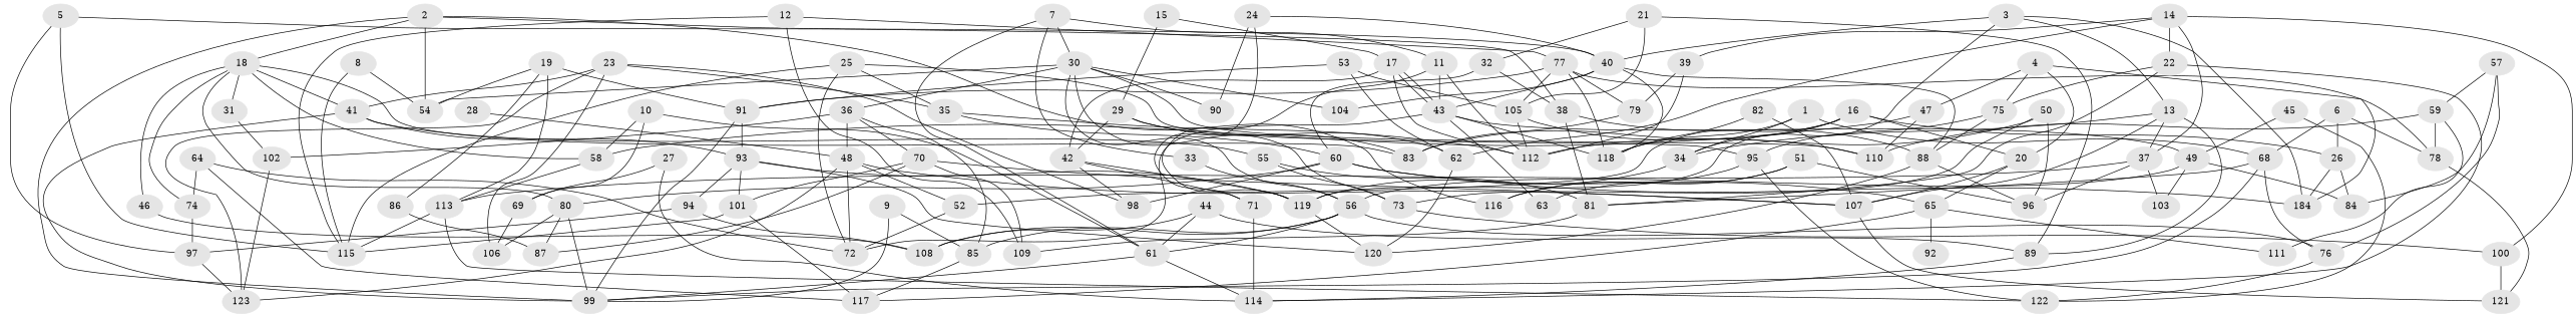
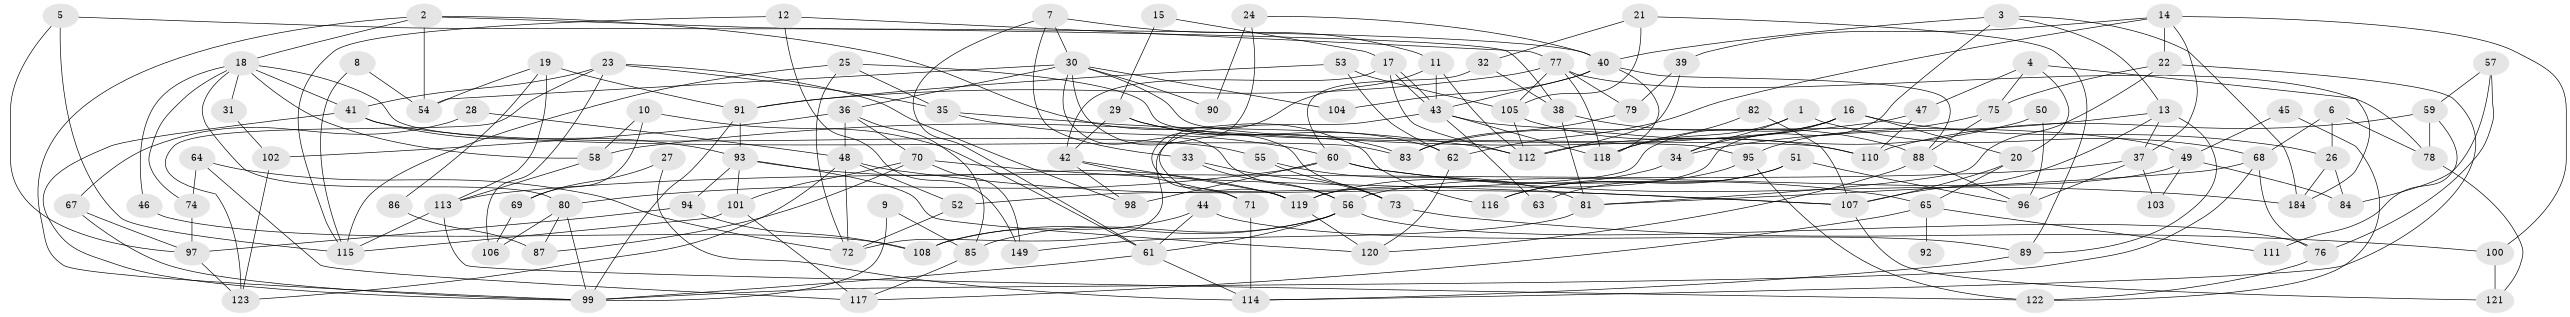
  graph {
    node [color=gray90 style=filled]
    1
    34
    68
    118
    119
    99
    81
    76
    2
    18
    38
    54
    116
    58
    83
    31
    41
    46
    74
    80
    88
    3
    13
    40
    n25 [label=184]
    37
    89
    107
    43
    104
    120
    4
    20
    47
    75
    65
    110
    95
    5
    97
    115
    123
    6
    26
    78
    84
    121
    7
    11
    30
    33
    61
    112
    90
    36
    56
    73
    114
    8
    9
    85
    117
    10
    69
    113
    106
    72
    49
    63
    12
    77
-   109
+   109 [label=149]
    91
    105
    79
    96
    103
    51
    14
    22
    39
    62
    100
    15
    17
    29
    42
    16
    52
    98
    71
    102
    55
    93
    108
    87
    19
    86
    122
    111
    92
    21
    32
    60
    23
    35
    24
    25
    27
    28
    48
+   67
    70
    101
    94
    44
    45
    50
    53
    57
    59
    64
    82
    1 -- 34
    1 -- 68
    1 -- 118
    34 -- 119
    68 -- 99
    68 -- 81
    68 -- 76
    119 -- 120
    81 -- 109
    76 -- 122
    2 -- 99
    2 -- 18
    2 -- 38
    2 -- 54
    2 -- 116
    18 -- 58
    18 -- 83
    18 -- 31
    18 -- 41
    18 -- 46
    18 -- 74
    18 -- 80
    38 -- 81
    38 -- 88
    58 -- 113
    31 -- 102
    41 -- 99
    41 -- 55
    41 -- 93
    46 -- 108
    74 -- 97
    80 -- 99
    80 -- 106
    80 -- 87
    88 -- 120
    88 -- 96
    3 -- 119
    3 -- 13
    3 -- 40
    3 -- n25
    13 -- 34
    13 -- 37
    13 -- 89
    13 -- 107
    40 -- 118
    40 -- 88
    40 -- 43
    40 -- 104
    37 -- 113
    37 -- 96
    37 -- 103
    89 -- 114
    107 -- 121
    43 -- 118
    43 -- 72
    43 -- 49
    43 -- 63
    4 -- n25
    4 -- 20
    4 -- 47
    4 -- 75
    20 -- 107
    20 -- 65
    47 -- 58
    47 -- 110
    75 -- 88
    75 -- 95
    65 -- 117
    65 -- 111
    65 -- 92
    95 -- 116
    95 -- 122
    5 -- 40
    5 -- 97
    5 -- 115
    97 -- 123
    6 -- 68
    6 -- 26
    6 -- 78
    26 -- n25
    26 -- 84
    78 -- 121
    7 -- 11
    7 -- 30
    7 -- 33
    7 -- 61
    11 -- 119
    11 -- 43
    11 -- 112
    30 -- 54
    30 -- 104
    30 -- 110
    30 -- 90
    30 -- 36
    30 -- 56
    30 -- 73
    33 -- 56
-   50 -- 73
+   33 -- 73
    61 -- 99
    61 -- 114
    36 -- 85
    36 -- 102
    36 -- 48
    36 -- 70
    56 -- 76
    56 -- 61
    56 -- 85
    56 -- 108
    73 -- 100
    8 -- 54
    8 -- 115
    9 -- 99
    9 -- 85
    85 -- 117
    10 -- 58
    10 -- 61
    10 -- 69
    69 -- 106
    113 -- 115
    113 -- 122
    49 -- 84
    49 -- 56
    49 -- 103
    12 -- 115
    12 -- 77
    12 -- 109
    77 -- 118
    77 -- 78
    77 -- 91
    77 -- 105
    77 -- 79
    91 -- 99
    91 -- 93
    105 -- 110
    105 -- 112
    79 -- 83
    51 -- 116
    51 -- 63
    51 -- 96
    14 -- 37
    14 -- 22
    14 -- 39
    14 -- 62
    14 -- 100
    22 -- 81
    22 -- 75
    22 -- 114
    39 -- 112
    39 -- 79
    62 -- 120
    100 -- 121
    15 -- 17
    15 -- 29
    17 -- 43
    17 -- 43
    17 -- 112
    17 -- 42
    29 -- 83
    29 -- 62
    29 -- 42
    42 -- 119
    42 -- 98
    42 -- 71
    16 -- 34
    16 -- 83
    16 -- 20
    16 -- 26
    16 -- 52
    52 -- 72
    71 -- 114
    102 -- 123
    55 -- 81
    55 -- 73
    93 -- 119
    93 -- 120
    93 -- 101
    93 -- 94
    19 -- 54
    19 -- 113
    19 -- 91
    19 -- 86
    86 -- 87
    21 -- 89
    21 -- 105
    21 -- 32
    32 -- 38
    32 -- 60
    60 -- 80
    60 -- n25
    60 -- 65
    60 -- 98
    23 -- 41
    23 -- 123
    23 -- 106
    23 -- 98
    23 -- 35
    35 -- 112
    35 -- 60
    24 -- 40
    24 -- 90
    24 -- 71
    25 -- 95
    25 -- 115
    25 -- 72
    25 -- 35
    27 -- 114
    27 -- 69
    28 -- 48
+   28 -- 67
    48 -- 107
    48 -- 123
    48 -- 72
    48 -- 52
+   67 -- 99
+   67 -- 97
    70 -- 107
    70 -- 109
    70 -- 87
    70 -- 101
    101 -- 115
    101 -- 117
    94 -- 97
    94 -- 108
    44 -- 89
    44 -- 61
    44 -- 108
    45 -- 49
    45 -- 122
    50 -- 112
    50 -- 96
    53 -- 91
    53 -- 105
    53 -- 62
    57 -- 76
    57 -- 84
    57 -- 59
    59 -- 110
    59 -- 78
    59 -- 111
    64 -- 74
    64 -- 117
    64 -- 72
    82 -- 118
    82 -- 107
  }
